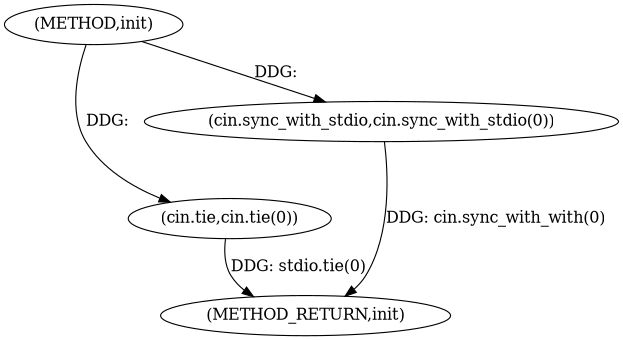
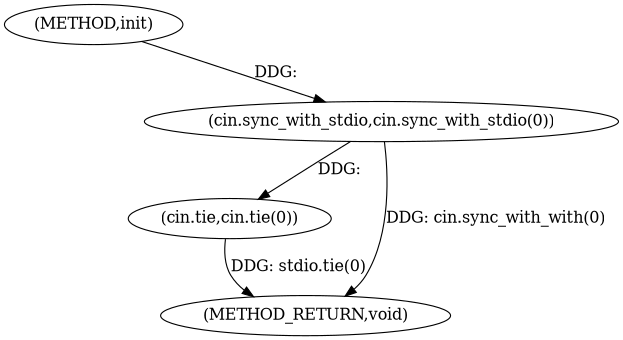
  digraph {
    n1 [label="(METHOD,init)"]
    n2 [label="(cin.tie,cin.tie(0))"]
    n3 [label="(cin.sync_with_stdio,cin.sync_with_stdio(0))"]
-   n4 [label="(METHOD_RETURN,init)"]
-   n1 -> n2 [label="DDG: "]
+   n4 [label="(METHOD_RETURN,void)"]
+   n3 -> n2 [label="DDG: "]
    n1 -> n3 [label="DDG: "]
    n2 -> n4 [label="DDG: stdio.tie(0)"]
    n3 -> n4 [label="DDG: cin.sync_with_with(0)"]
  }
